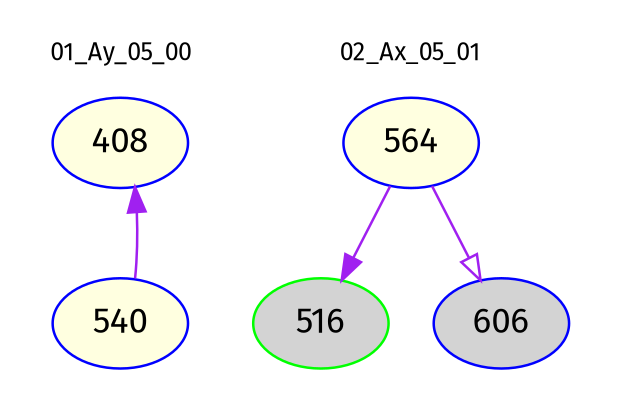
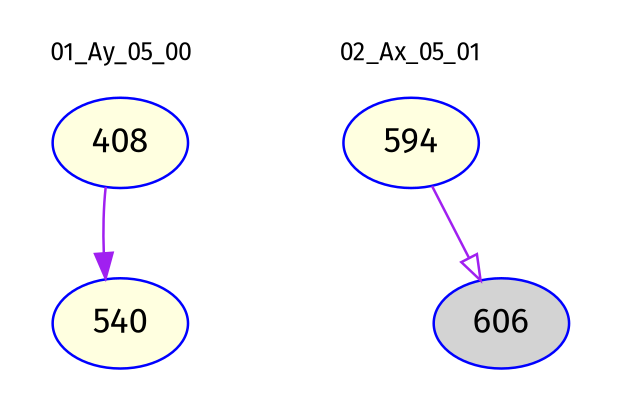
  digraph {
    fontname="Fira Sans"
    node [color=blue fillcolor=lightyellow fontname="Fira Sans" style=filled]
    edge [arrowhead=normal color=purple fontname="Fira Sans"]
    n1 [label=408]
    n2 [label=540]
-   n3 [label=564]
-   n4 [color=green fillcolor=lightgrey label=516]
+   n3 [label=594]
    n5 [fillcolor=lightgrey label=606]
    subgraph cluster_1 {
      color=white
      fontsize=10
      label="01_Ay_05_00"
      n1
      n2
    }
    subgraph cluster_2 {
      color=white
      fontsize=10
      label="02_Ax_05_01"
      n3
-     n4
      n5
    }
-   n2 -> n1
-   n3 -> n4
+   n1 -> n2
    n3 -> n5 [arrowhead=onormal]
  }
